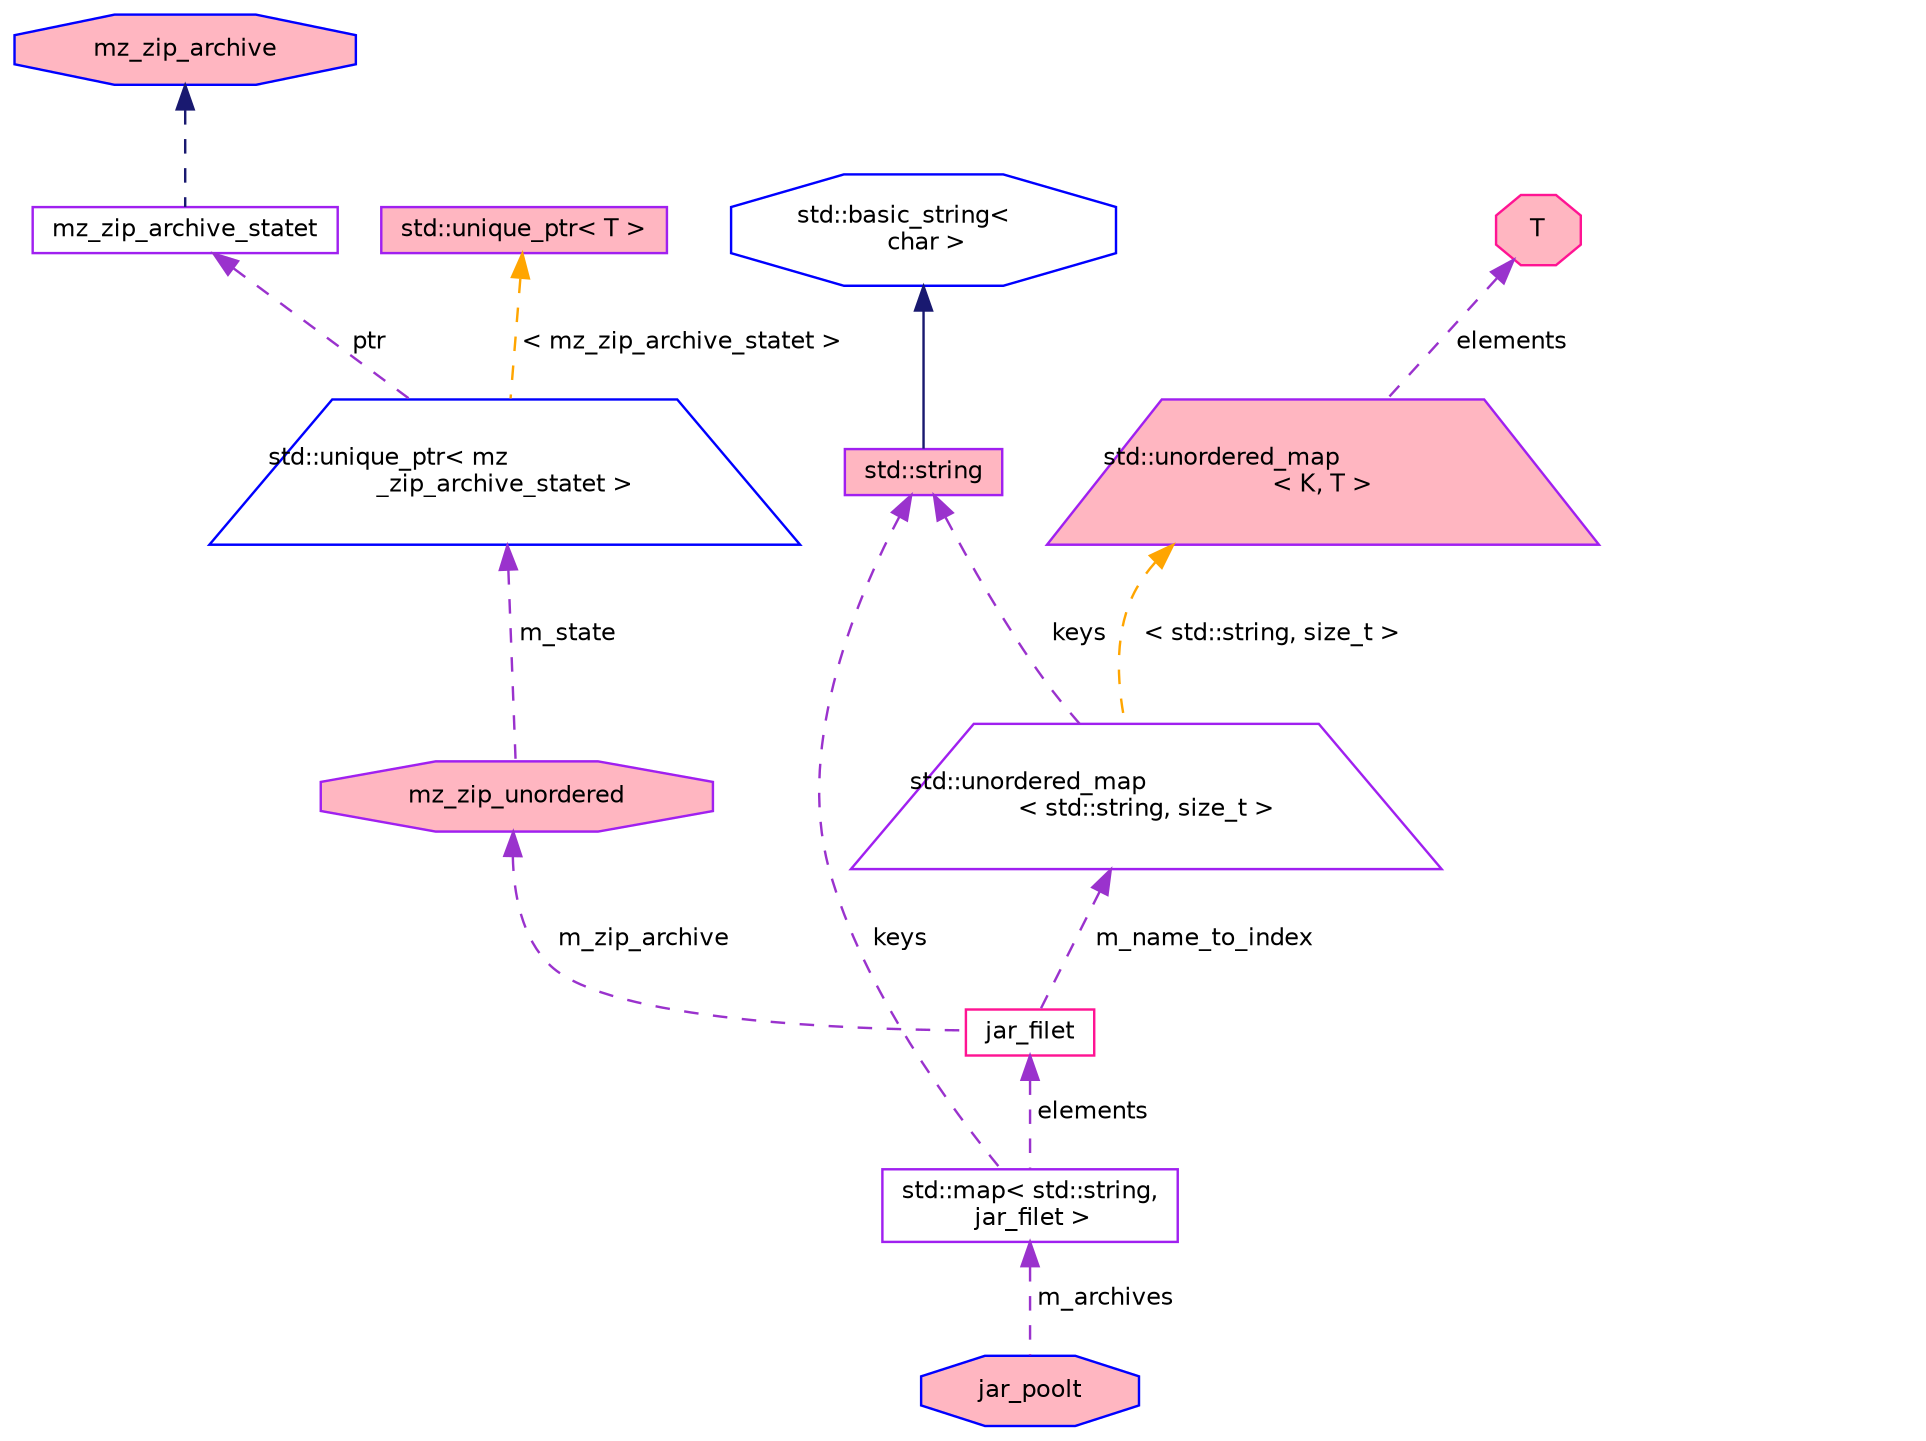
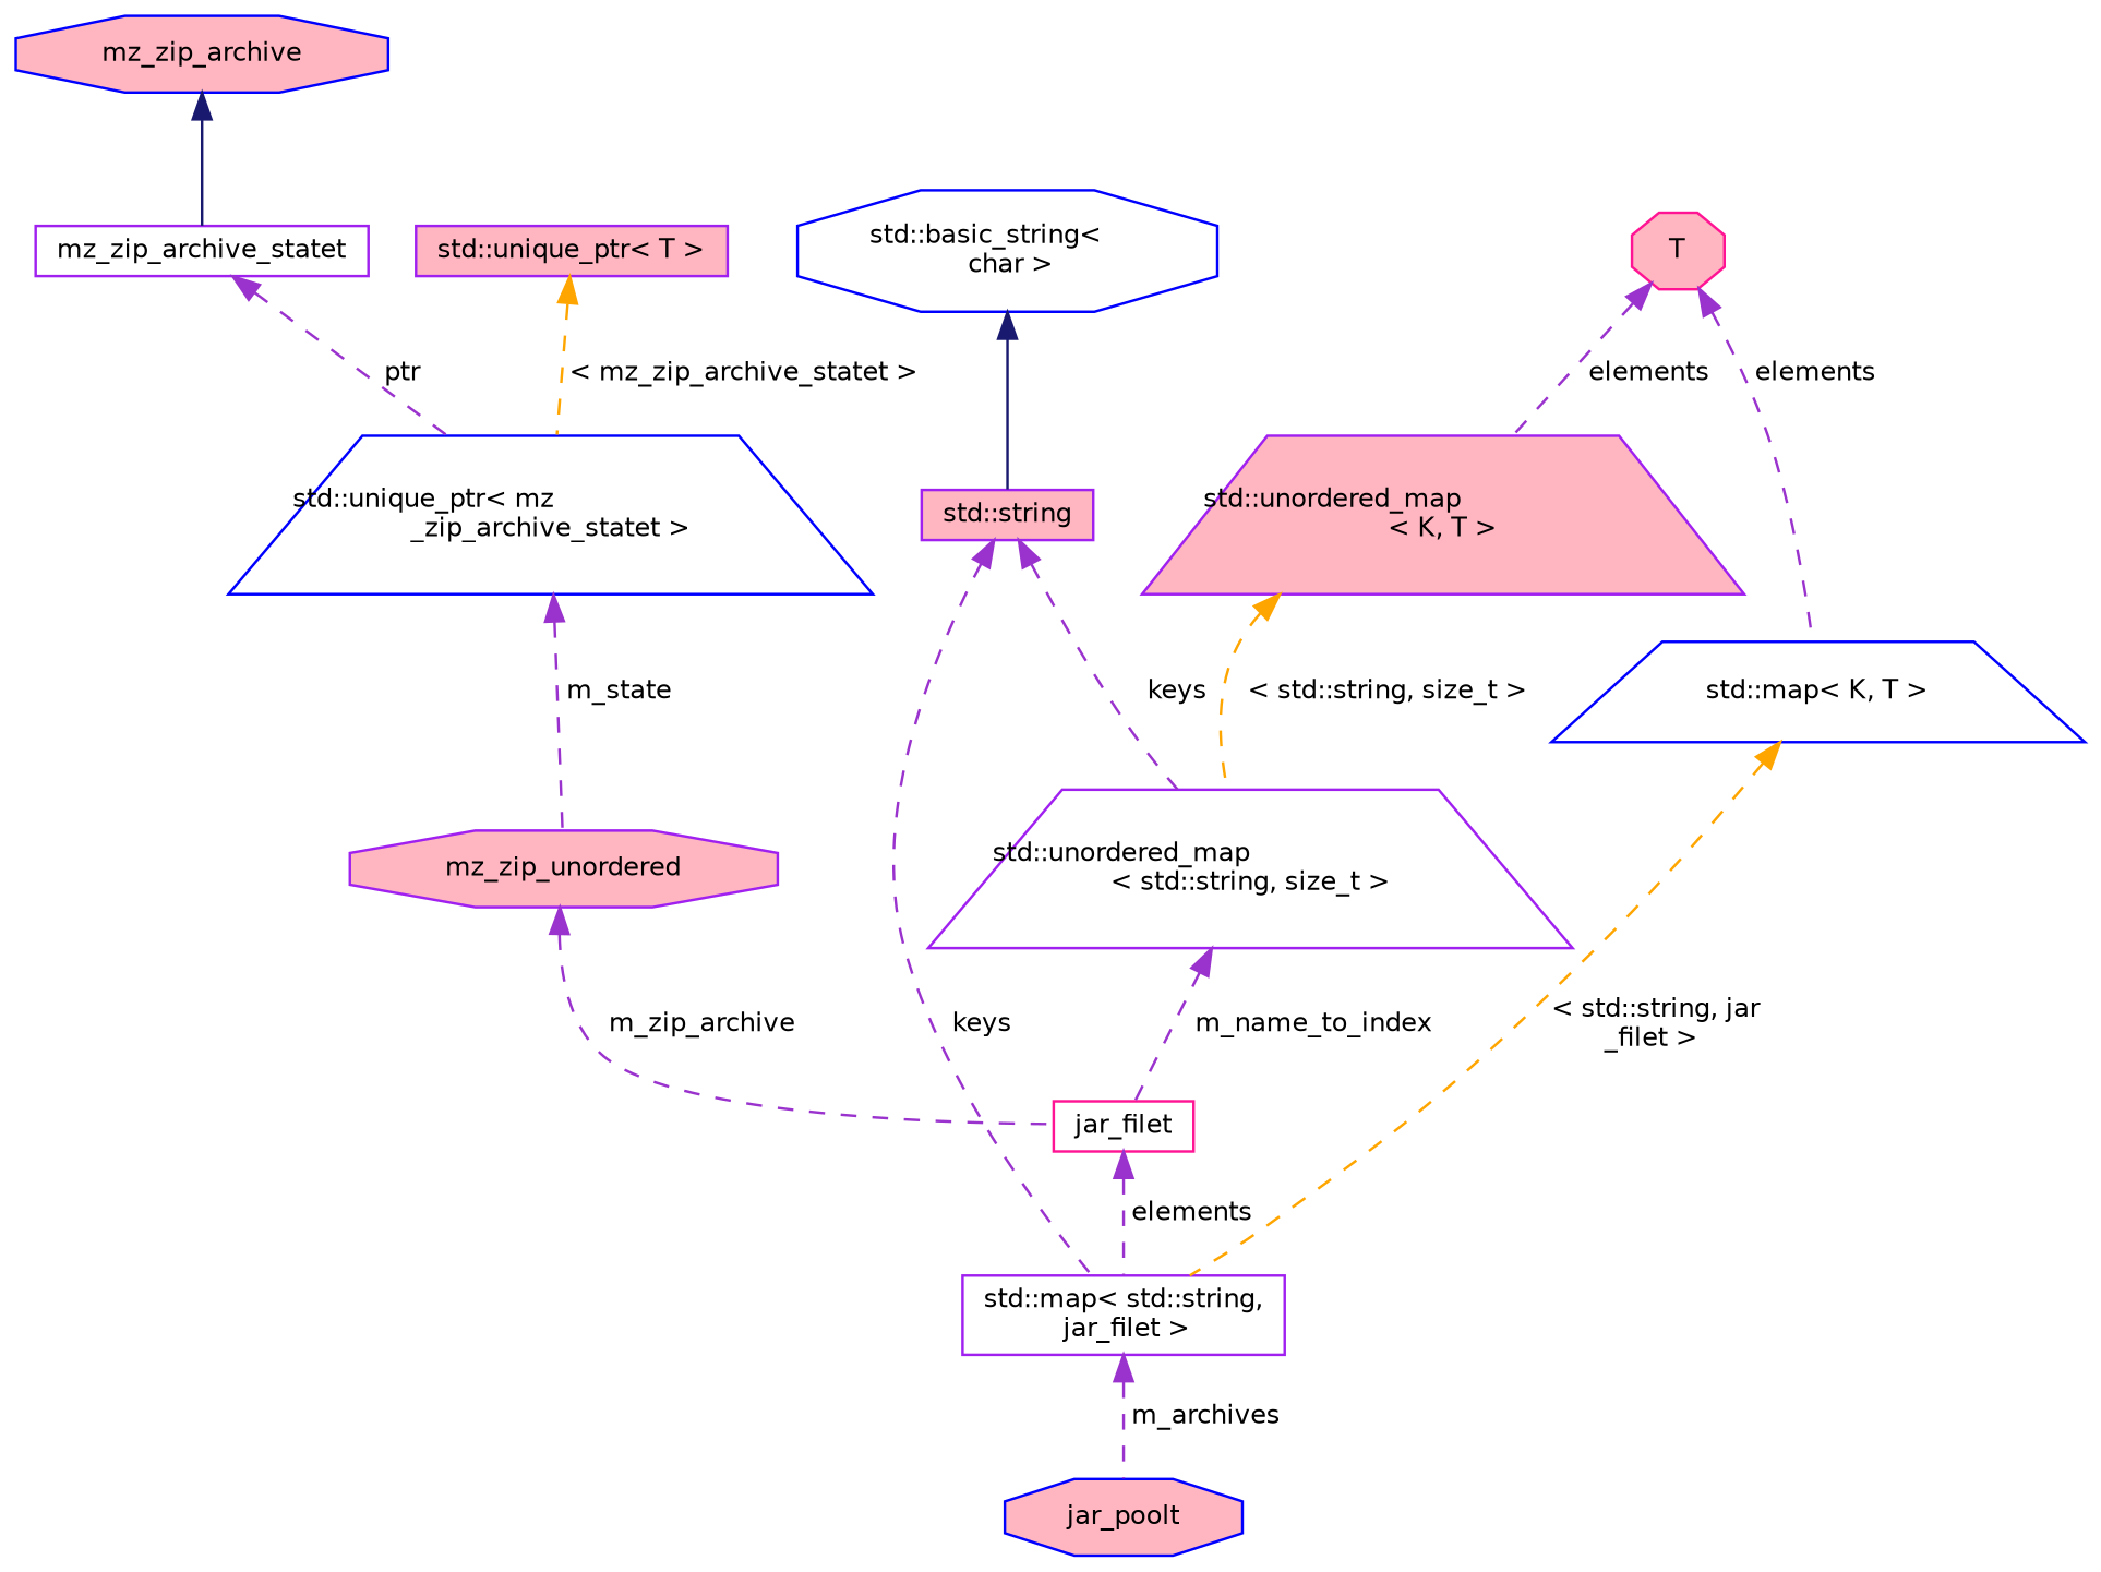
  digraph {
    node [color=purple fillcolor=lightpink fontname=Helvetica fontsize=10 shape=octagon style=filled]
    edge [color=darkorchid3 dir=back fontname=Helvetica fontsize=10 labelfontname=Helvetica labelfontsize=10 style=dashed]
    n1 [color=blue fontcolor=black height=0.2 label=jar_poolt width=0.4]
    n2 [fillcolor=white height=0.2 label="std::map\< std::string,\l jar_filet \>" shape=box width=0.4]
    n3 [color=deeppink fillcolor=white height=0.2 label=jar_filet shape=box width=0.4]
    n4 [fillcolor=white height=0.2 label="std::unordered_map\l\< std::string, size_t \>" shape=trapezium width=0.4]
    n5 [height=0.2 label="std::string" shape=box width=0.4]
    n6 [color=blue fillcolor=white height=0.2 label="std::basic_string\<\l char \>" width=0.4]
    n7 [height=0.2 label="std::unordered_map\l\< K, T \>" shape=trapezium width=0.4]
+   n8 [color=blue fillcolor=white height=0.2 label="std::map\< K, T \>" shape=trapezium width=0.4]
    n9 [color=deeppink height=0.2 label=T width=0.4]
    n10 [height=0.2 label="std::unique_ptr\< T \>" shape=box width=0.4]
    n11 [color=blue fillcolor=white height=0.2 label="std::unique_ptr\< mz\l_zip_archive_statet \>" shape=trapezium width=0.4]
    n12 [height=0.2 label=mz_zip_unordered width=0.4]
    n13 [fillcolor=white height=0.2 label=mz_zip_archive_statet shape=box width=0.4]
    n14 [color=blue height=0.2 label=mz_zip_archive width=0.4]
    n2 -> n1 [label=" m_archives"]
    n3 -> n2 [label=" elements"]
    n4 -> n3 [label=" m_name_to_index"]
    n5 -> n2 [label=" keys"]
    n5 -> n4 [label=" keys"]
    n6 -> n5 [color=midnightblue style=solid]
    n7 -> n4 [color=orange label=" \< std::string, size_t \>"]
+   n8 -> n2 [color=orange label=" \< std::string, jar\l_filet \>"]
    n9 -> n7 [label=" elements"]
+   n9 -> n8 [label=" elements"]
    n10 -> n11 [color=orange label=" \< mz_zip_archive_statet \>"]
    n11 -> n12 [label=" m_state"]
    n12 -> n3 [label=" m_zip_archive"]
    n13 -> n11 [label=" ptr"]
-   n14 -> n13 [color=midnightblue]
+   n14 -> n13 [color=midnightblue style=solid]
  }
